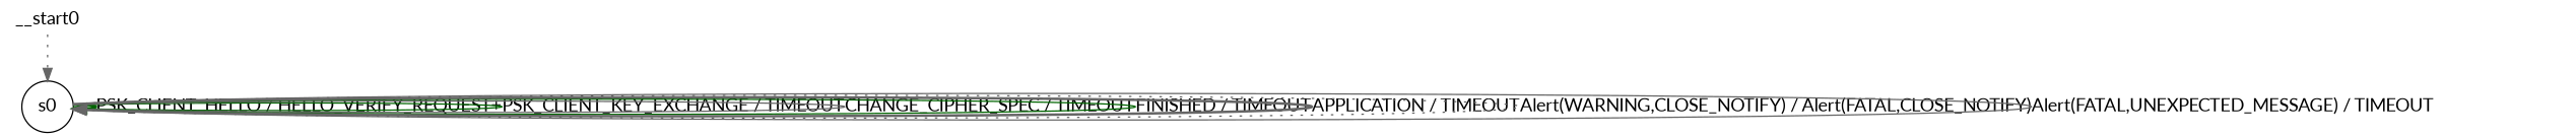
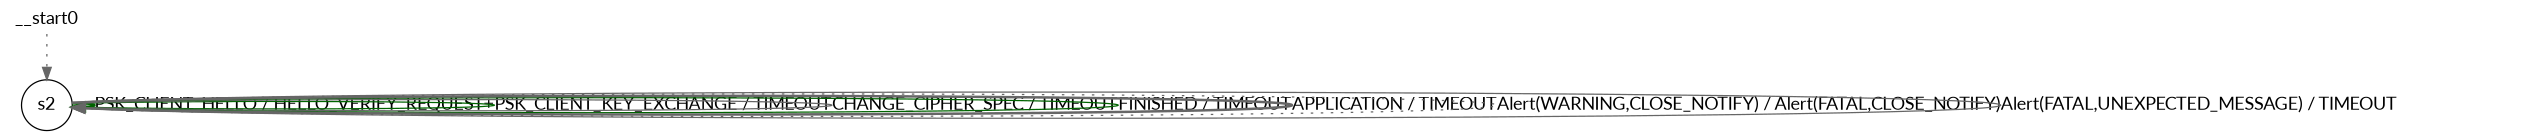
  digraph {
    fontname=Lato
    node [color=black fontname=Lato]
    edge [color=gray40 style=solid fontname=Lato]
-   n1 [label=s0 shape=circle]
+   n1 [label=s2 shape=circle]
    __start0 [height=0 shape=none width=0]
    n1 -> n1 [label="PSK_CLIENT_HELLO / HELLO_VERIFY_REQUEST+" color=darkgreen style=bold]
    n1 -> n1 [label="PSK_CLIENT_KEY_EXCHANGE / TIMEOUT" color=darkgreen]
    n1 -> n1 [label="CHANGE_CIPHER_SPEC / TIMEOUT"]
    n1 -> n1 [label="FINISHED / TIMEOUT" color=darkgreen]
    n1 -> n1 [label="APPLICATION / TIMEOUT" style=bold]
    n1 -> n1 [label="Alert(WARNING,CLOSE_NOTIFY) / Alert(FATAL,CLOSE_NOTIFY)" style=dotted]
    n1 -> n1 [label="Alert(FATAL,UNEXPECTED_MESSAGE) / TIMEOUT"]
    __start0 -> n1 [style=dotted]
  }
